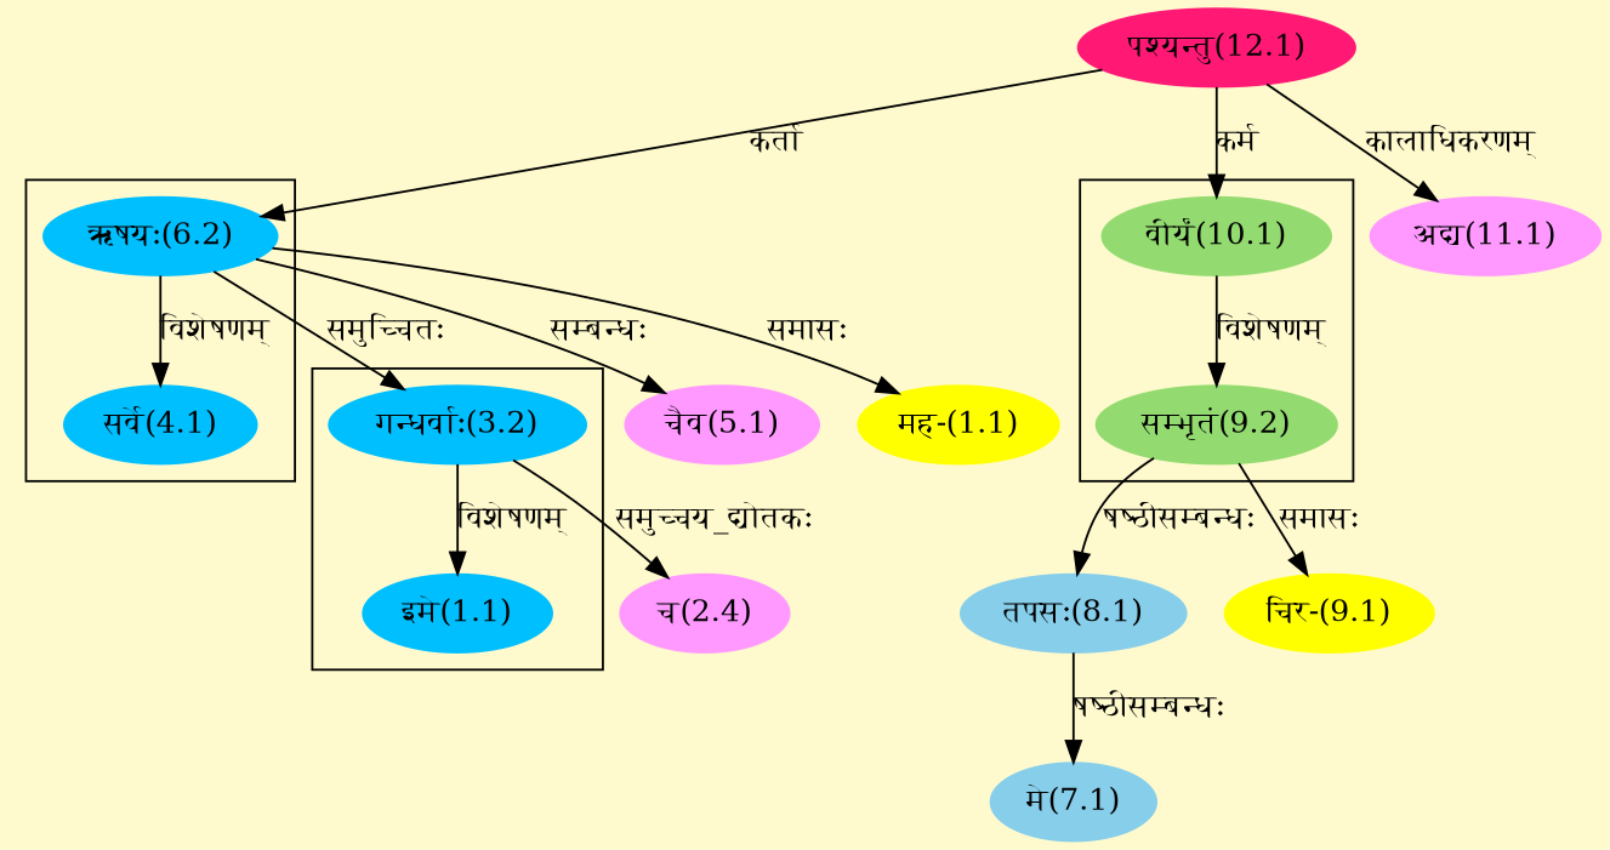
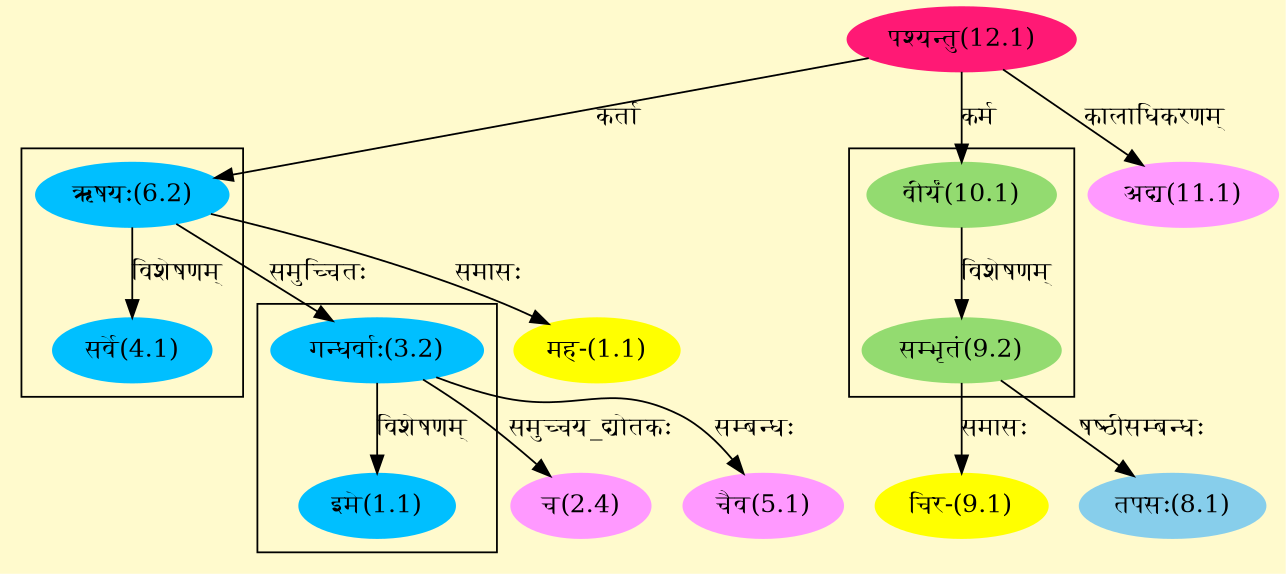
  digraph {
    bgcolor=lemonchiffon1
    compound=true
    rankdir=BT
    node [color="#00BFFF" style=filled]
    edge [dir=back]
    n1 [label="इमे(1.1)"]
    n2 [label="गन्धर्वाः(3.2)"]
    n3 [label="ऋषयः(6.2)"]
    n4 [label="सर्वे(4.1)"]
    n5 [color="#93DB70" label="सम्भृतं(9.2)"]
    n6 [color="#93DB70" label="वीर्यं(10.1)"]
    n7 [color="#FF1975" label="पश्यन्तु(12.1)"]
    n8 [color="#FF99FF" label="च(2.4)"]
    n9 [color="#FF99FF" label="चैव(5.1)"]
    n10 [color="#FFFF00" label="मह-(1.1)"]
-   n11 [color="#87CEEB" label="मे(7.1)"]
    n12 [color="#87CEEB" label="तपसः(8.1)"]
    n13 [color="#FFFF00" label="चिर-(9.1)"]
    n14 [color="#FF99FF" label="अद्य(11.1)"]
    subgraph cluster_1 {
      n1
      n2
    }
    subgraph cluster_2 {
      n3
      n4
    }
    subgraph cluster_3 {
      n5
      n6
    }
    n1 -> n2 [label="विशेषणम्"]
    n2 -> n3 [label="समुच्चितः"]
    n3 -> n7 [label="कर्ता"]
    n4 -> n3 [label="विशेषणम्"]
    n5 -> n6 [label="विशेषणम्"]
    n6 -> n7 [label="कर्म"]
    n8 -> n2 [label="समुच्चय_द्योतकः"]
-   n9 -> n3 [label="सम्बन्धः"]
+   n9 -> n2 [label="सम्बन्धः"]
    n10 -> n3 [label="समासः"]
-   n11 -> n12 [label="षष्ठीसम्बन्धः"]
    n12 -> n5 [label="षष्ठीसम्बन्धः"]
    n13 -> n5 [label="समासः"]
    n14 -> n7 [label="कालाधिकरणम्"]
  }
